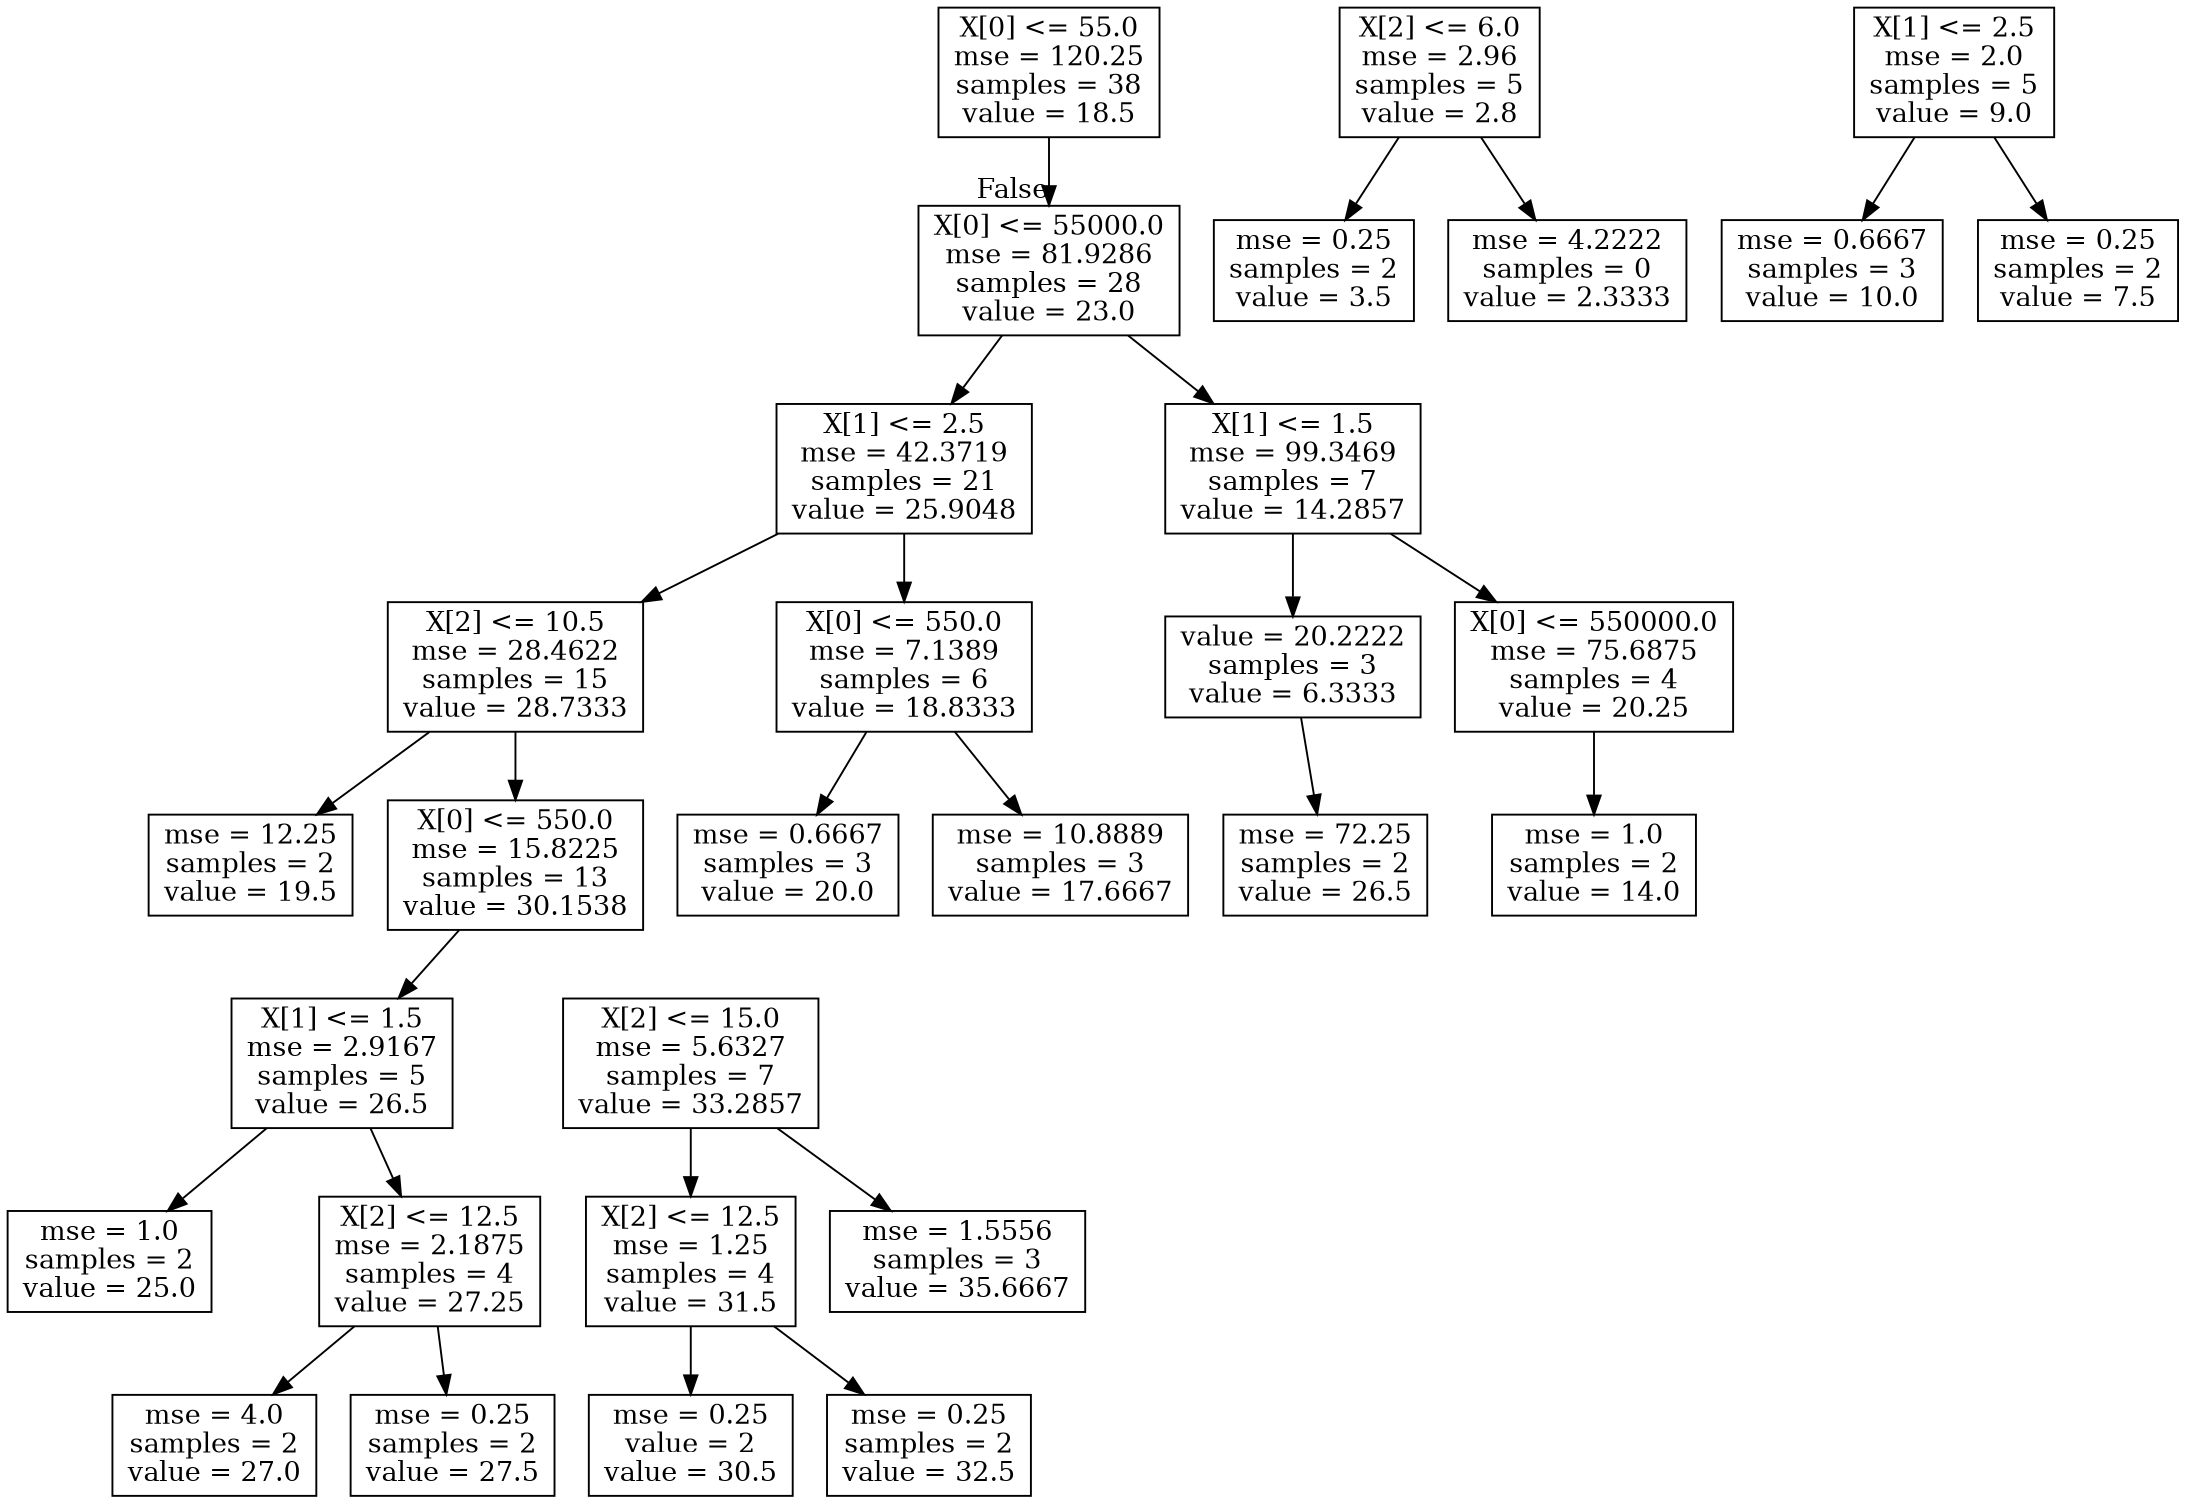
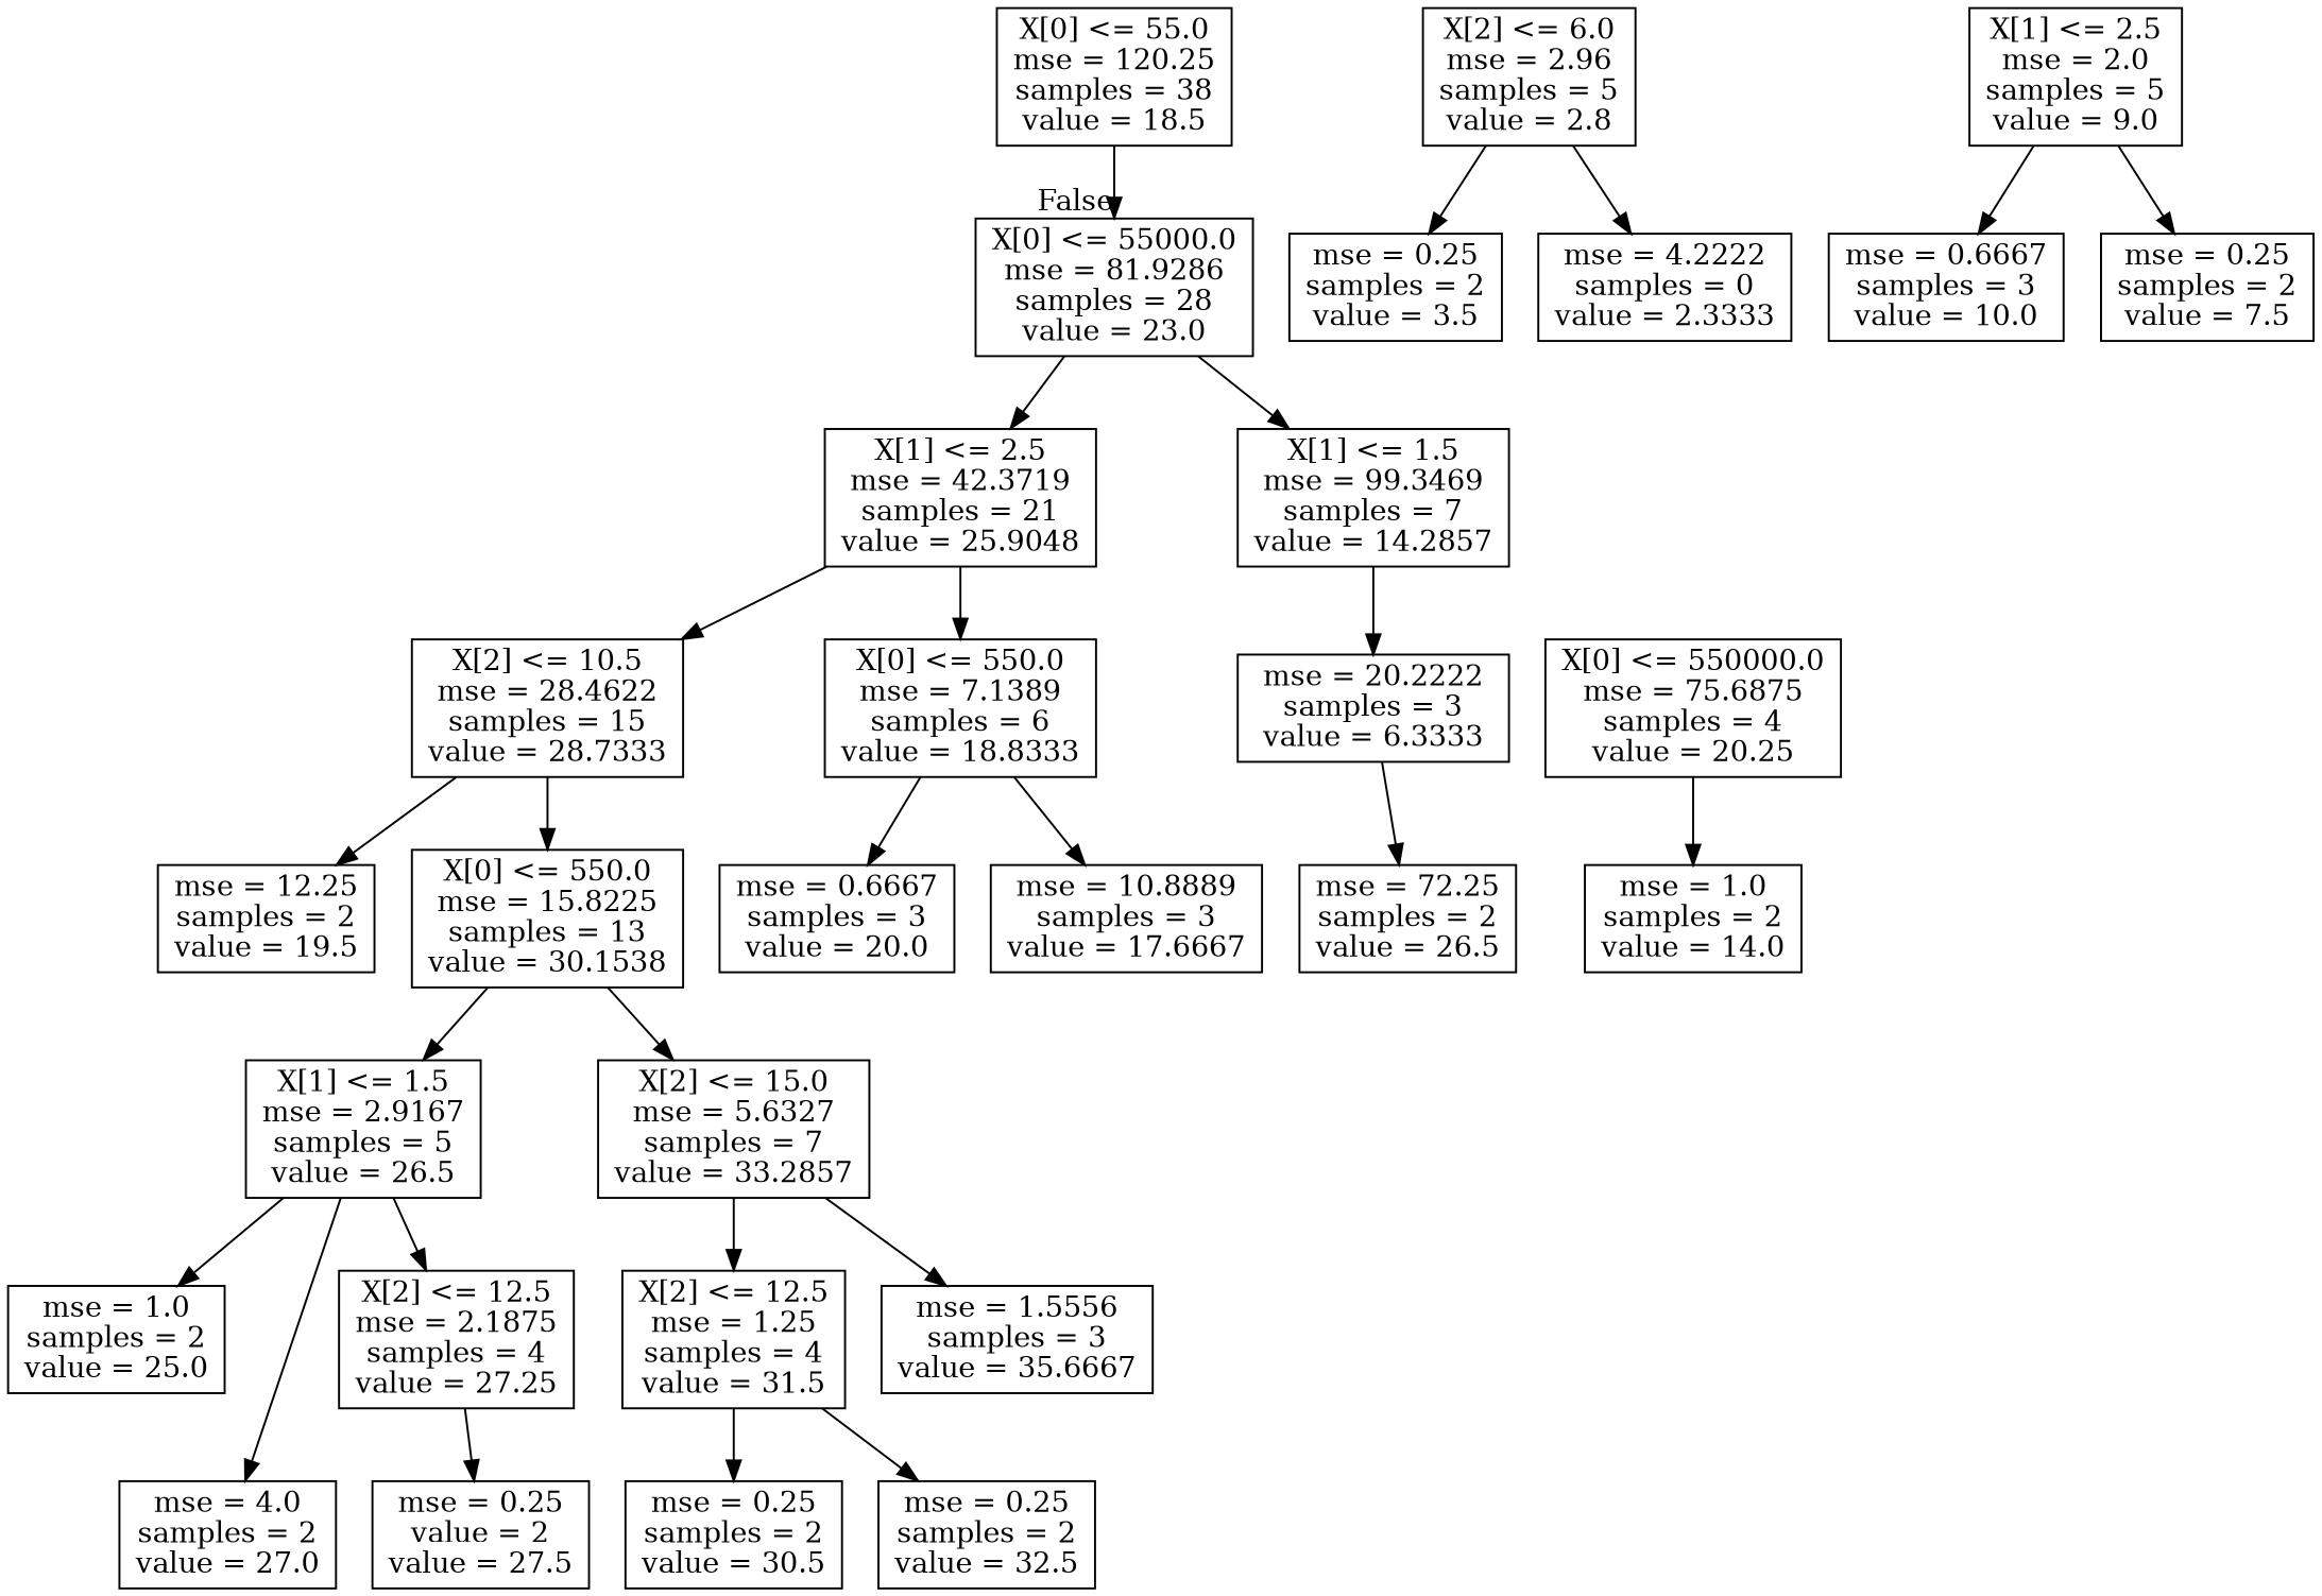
  digraph {
    node [shape=box]
    n1 [label="X[0] <= 55.0\nmse = 120.25\nsamples = 38\nvalue = 18.5"]
    n2 [label="X[0] <= 55000.0\nmse = 81.9286\nsamples = 28\nvalue = 23.0"]
    n3 [label="X[1] <= 2.5\nmse = 42.3719\nsamples = 21\nvalue = 25.9048"]
    n4 [label="X[1] <= 1.5\nmse = 99.3469\nsamples = 7\nvalue = 14.2857"]
    n5 [label="X[2] <= 6.0\nmse = 2.96\nsamples = 5\nvalue = 2.8"]
    n6 [label="mse = 0.25\nsamples = 2\nvalue = 3.5"]
    n7 [label="mse = 4.2222\nsamples = 0\nvalue = 2.3333"]
    n8 [label="X[1] <= 2.5\nmse = 2.0\nsamples = 5\nvalue = 9.0"]
    n9 [label="mse = 0.6667\nsamples = 3\nvalue = 10.0"]
    n10 [label="mse = 0.25\nsamples = 2\nvalue = 7.5"]
    n11 [label="X[2] <= 10.5\nmse = 28.4622\nsamples = 15\nvalue = 28.7333"]
    n12 [label="X[0] <= 550.0\nmse = 7.1389\nsamples = 6\nvalue = 18.8333"]
-   n13 [label="value = 20.2222\nsamples = 3\nvalue = 6.3333"]
+   n13 [label="mse = 20.2222\nsamples = 3\nvalue = 6.3333"]
    n14 [label="X[0] <= 550000.0\nmse = 75.6875\nsamples = 4\nvalue = 20.25"]
    n15 [label="mse = 12.25\nsamples = 2\nvalue = 19.5"]
    n16 [label="X[0] <= 550.0\nmse = 15.8225\nsamples = 13\nvalue = 30.1538"]
    n17 [label="mse = 0.6667\nsamples = 3\nvalue = 20.0"]
    n18 [label="mse = 10.8889\nsamples = 3\nvalue = 17.6667"]
    n19 [label="X[1] <= 1.5\nmse = 2.9167\nsamples = 5\nvalue = 26.5"]
    n20 [label="X[2] <= 15.0\nmse = 5.6327\nsamples = 7\nvalue = 33.2857"]
    n21 [label="mse = 1.0\nsamples = 2\nvalue = 25.0"]
    n22 [label="X[2] <= 12.5\nmse = 2.1875\nsamples = 4\nvalue = 27.25"]
    n23 [label="X[2] <= 12.5\nmse = 1.25\nsamples = 4\nvalue = 31.5"]
    n24 [label="mse = 1.5556\nsamples = 3\nvalue = 35.6667"]
    n25 [label="mse = 4.0\nsamples = 2\nvalue = 27.0"]
-   n26 [label="mse = 0.25\nsamples = 2\nvalue = 27.5"]
-   n27 [label="mse = 0.25\nvalue = 2\nvalue = 30.5"]
+   n26 [label="mse = 0.25\nvalue = 2\nvalue = 27.5"]
+   n27 [label="mse = 0.25\nsamples = 2\nvalue = 30.5"]
    n28 [label="mse = 0.25\nsamples = 2\nvalue = 32.5"]
    n29 [label="mse = 72.25\nsamples = 2\nvalue = 26.5"]
    n30 [label="mse = 1.0\nsamples = 2\nvalue = 14.0"]
    n1 -> n2 [headlabel=False labelangle=-45 labeldistance=2.5]
    n2 -> n3
    n2 -> n4
    n3 -> n11
    n3 -> n12
    n4 -> n13
-   n4 -> n14
    n5 -> n6
    n5 -> n7
    n8 -> n9
    n8 -> n10
    n11 -> n15
    n11 -> n16
    n12 -> n17
    n12 -> n18
    n13 -> n29
    n14 -> n30
    n16 -> n19
+   n16 -> n20
    n19 -> n21
    n19 -> n22
    n20 -> n23
    n20 -> n24
-   n22 -> n25
+   n19 -> n25
    n22 -> n26
    n23 -> n27
    n23 -> n28
  }
